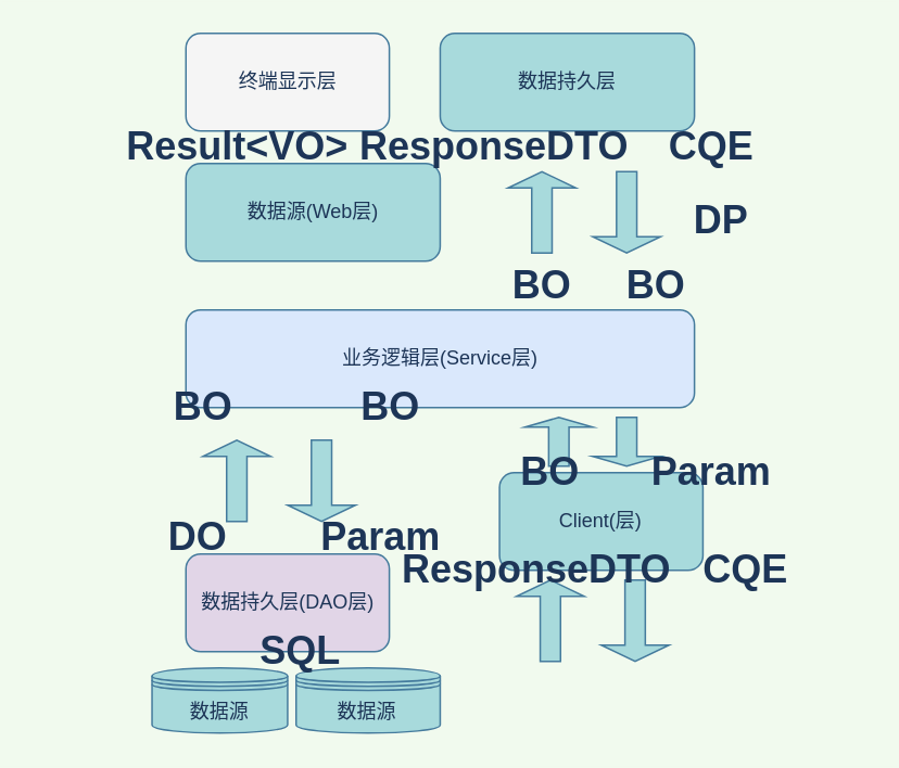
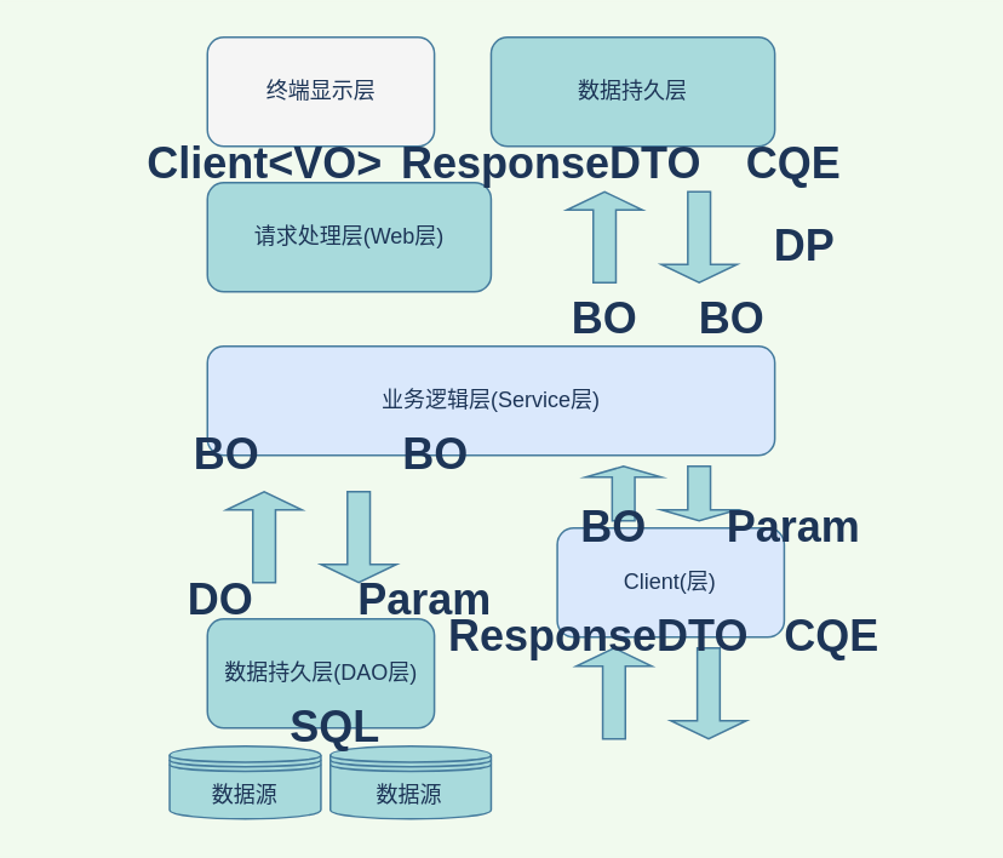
  <mxCell id="0" />
  <mxCell id="1" parent="0" />
  <mxCell id="2" value="" style="group" parent="1" vertex="1" connectable="0"><mxGeometry x="20" y="20" width="510" height="430" as="geometry" /></mxCell>
  <mxCell id="3" value="终端显示层" style="rounded=1;whiteSpace=wrap;html=1;sketch=0;fontColor=#1D3557;strokeColor=#457B9D;fillColor=#f5f5f5;" parent="2" vertex="1"><mxGeometry x="93.673" width="124.898" height="60.0" as="geometry" /></mxCell>
  <mxCell id="4" value="数据持久层" style="rounded=1;whiteSpace=wrap;html=1;sketch=0;fontColor=#1D3557;strokeColor=#457B9D;fillColor=#A8DADC;" parent="2" vertex="1"><mxGeometry x="249.796" width="156.122" height="60.0" as="geometry" /></mxCell>
- <mxCell id="5" value="数据源(Web层)" style="rounded=1;whiteSpace=wrap;html=1;sketch=0;fontColor=#1D3557;strokeColor=#457B9D;fillColor=#A8DADC;" parent="2" vertex="1"><mxGeometry x="93.673" y="80.0" width="156.122" height="60.0" as="geometry" /></mxCell>
+ <mxCell id="5" value="请求处理层(Web层)" style="rounded=1;whiteSpace=wrap;html=1;sketch=0;fontColor=#1D3557;strokeColor=#457B9D;fillColor=#A8DADC;" parent="2" vertex="1"><mxGeometry x="93.673" y="80.0" width="156.122" height="60.0" as="geometry" /></mxCell>
  <mxCell id="6" value="业务逻辑层(Service层)" style="rounded=1;whiteSpace=wrap;html=1;sketch=0;fontColor=#1D3557;strokeColor=#457B9D;fillColor=#dae8fc;" parent="2" vertex="1"><mxGeometry x="93.673" y="170.0" width="312.245" height="60.0" as="geometry" /></mxCell>
- <mxCell id="7" value="数据持久层(DAO层)" style="rounded=1;whiteSpace=wrap;html=1;sketch=0;fontColor=#1D3557;strokeColor=#457B9D;fillColor=#e1d5e7;" parent="2" vertex="1"><mxGeometry x="93.673" y="320.0" width="124.898" height="60.0" as="geometry" /></mxCell>
- <mxCell id="8" value="Client(层)" style="rounded=1;whiteSpace=wrap;html=1;sketch=0;fontColor=#1D3557;strokeColor=#457B9D;fillColor=#A8DADC;" parent="2" vertex="1"><mxGeometry x="286.224" y="270.0" width="124.898" height="60.0" as="geometry" /></mxCell>
+ <mxCell id="7" value="数据持久层(DAO层)" style="rounded=1;whiteSpace=wrap;html=1;sketch=0;fontColor=#1D3557;strokeColor=#457B9D;fillColor=#A8DADC;" parent="2" vertex="1"><mxGeometry x="93.673" y="320.0" width="124.898" height="60.0" as="geometry" /></mxCell>
+ <mxCell id="8" value="Client(层)" style="rounded=1;whiteSpace=wrap;html=1;sketch=0;fontColor=#1D3557;strokeColor=#457B9D;fillColor=#dae8fc;" parent="2" vertex="1"><mxGeometry x="286.224" y="270.0" width="124.898" height="60.0" as="geometry" /></mxCell>
  <mxCell id="9" value="数据源" style="shape=datastore;whiteSpace=wrap;html=1;rounded=0;sketch=0;fontColor=#1D3557;strokeColor=#457B9D;fillColor=#A8DADC;" parent="2" vertex="1"><mxGeometry x="72.857" y="390" width="83.265" height="40.0" as="geometry" /></mxCell>
  <mxCell id="10" value="数据源" style="shape=datastore;whiteSpace=wrap;html=1;rounded=0;sketch=0;fontColor=#1D3557;strokeColor=#457B9D;fillColor=#A8DADC;" parent="2" vertex="1"><mxGeometry x="161.327" y="390" width="88.469" height="40.0" as="geometry" /></mxCell>
  <mxCell id="11" value="" style="shape=singleArrow;direction=south;whiteSpace=wrap;html=1;rounded=0;sketch=0;fontColor=#1D3557;strokeColor=#457B9D;fillColor=#A8DADC;" parent="2" vertex="1"><mxGeometry x="343.469" y="85.0" width="41.633" height="50.0" as="geometry" /></mxCell>
  <mxCell id="12" value="" style="shape=singleArrow;direction=south;whiteSpace=wrap;html=1;rounded=0;sketch=0;fontColor=#1D3557;strokeColor=#457B9D;fillColor=#A8DADC;rotation=-180;" parent="2" vertex="1"><mxGeometry x="291.429" y="85.0" width="41.633" height="50.0" as="geometry" /></mxCell>
- <mxCell id="13" value="Result&amp;lt;VO&amp;gt;" style="text;strokeColor=none;fillColor=none;html=1;fontSize=24;fontStyle=1;verticalAlign=middle;align=center;rounded=0;sketch=0;fontColor=#1D3557;" parent="2" vertex="1"><mxGeometry x="72.86" y="50.0" width="104.082" height="40.0" as="geometry" /></mxCell>
+ <mxCell id="13" value="Client&amp;lt;VO&amp;gt;" style="text;strokeColor=none;fillColor=none;html=1;fontSize=24;fontStyle=1;verticalAlign=middle;align=center;rounded=0;sketch=0;fontColor=#1D3557;" parent="2" vertex="1"><mxGeometry x="72.86" y="50.0" width="104.082" height="40.0" as="geometry" /></mxCell>
  <mxCell id="14" value="CQE" style="text;strokeColor=none;fillColor=none;html=1;fontSize=24;fontStyle=1;verticalAlign=middle;align=center;rounded=0;sketch=0;fontColor=#1D3557;" parent="2" vertex="1"><mxGeometry x="364.29" y="50.0" width="104.082" height="40.0" as="geometry" /></mxCell>
  <mxCell id="15" value="DP" style="text;strokeColor=none;fillColor=none;html=1;fontSize=24;fontStyle=1;verticalAlign=middle;align=center;rounded=0;sketch=0;fontColor=#1D3557;" parent="2" vertex="1"><mxGeometry x="369.488" y="95.0" width="104.082" height="40.0" as="geometry" /></mxCell>
  <mxCell id="16" value="ResponseDTO&amp;nbsp;" style="text;strokeColor=none;fillColor=none;html=1;fontSize=24;fontStyle=1;verticalAlign=middle;align=center;rounded=0;sketch=0;fontColor=#1D3557;" parent="2" vertex="1"><mxGeometry x="234.18" y="50.0" width="104.082" height="40.0" as="geometry" /></mxCell>
  <mxCell id="17" value="" style="shape=singleArrow;direction=south;whiteSpace=wrap;html=1;rounded=0;sketch=0;fontColor=#1D3557;strokeColor=#457B9D;fillColor=#A8DADC;" parent="2" vertex="1"><mxGeometry x="156.122" y="250.0" width="41.633" height="50.0" as="geometry" /></mxCell>
  <mxCell id="18" value="" style="shape=singleArrow;direction=south;whiteSpace=wrap;html=1;rounded=0;sketch=0;fontColor=#1D3557;strokeColor=#457B9D;fillColor=#A8DADC;rotation=-180;" parent="2" vertex="1"><mxGeometry x="104.082" y="250.0" width="41.633" height="50.0" as="geometry" /></mxCell>
  <mxCell id="19" value="" style="shape=singleArrow;direction=south;whiteSpace=wrap;html=1;rounded=0;sketch=0;fontColor=#1D3557;strokeColor=#457B9D;fillColor=#A8DADC;" parent="2" vertex="1"><mxGeometry x="348.673" y="336.0" width="41.633" height="50.0" as="geometry" /></mxCell>
  <mxCell id="20" value="" style="shape=singleArrow;direction=south;whiteSpace=wrap;html=1;rounded=0;sketch=0;fontColor=#1D3557;strokeColor=#457B9D;fillColor=#A8DADC;rotation=-180;" parent="2" vertex="1"><mxGeometry x="296.633" y="336.0" width="41.633" height="50.0" as="geometry" /></mxCell>
  <mxCell id="21" value="" style="shape=singleArrow;direction=south;whiteSpace=wrap;html=1;rounded=0;sketch=0;fontColor=#1D3557;strokeColor=#457B9D;fillColor=#A8DADC;" parent="2" vertex="1"><mxGeometry x="343.469" y="236.0" width="41.633" height="30.0" as="geometry" /></mxCell>
  <mxCell id="22" value="" style="shape=singleArrow;direction=south;whiteSpace=wrap;html=1;rounded=0;sketch=0;fontColor=#1D3557;strokeColor=#457B9D;fillColor=#A8DADC;rotation=-180;" parent="2" vertex="1"><mxGeometry x="301.837" y="236.0" width="41.633" height="30.0" as="geometry" /></mxCell>
  <mxCell id="23" value="BO" style="text;strokeColor=none;fillColor=none;html=1;fontSize=24;fontStyle=1;verticalAlign=middle;align=center;rounded=0;sketch=0;fontColor=#1D3557;" parent="2" vertex="1"><mxGeometry x="52.04" y="210.0" width="104.082" height="40.0" as="geometry" /></mxCell>
  <mxCell id="24" value="DO&amp;nbsp;" style="text;strokeColor=none;fillColor=none;html=1;fontSize=24;fontStyle=1;verticalAlign=middle;align=center;rounded=0;sketch=0;fontColor=#1D3557;" parent="2" vertex="1"><mxGeometry x="52.041" y="290.0" width="104.082" height="40.0" as="geometry" /></mxCell>
  <mxCell id="25" value="BO" style="text;strokeColor=none;fillColor=none;html=1;fontSize=24;fontStyle=1;verticalAlign=middle;align=center;rounded=0;sketch=0;fontColor=#1D3557;" parent="2" vertex="1"><mxGeometry x="166.531" y="210.0" width="104.082" height="40.0" as="geometry" /></mxCell>
  <mxCell id="26" value="Param" style="text;strokeColor=none;fillColor=none;html=1;fontSize=24;fontStyle=1;verticalAlign=middle;align=center;rounded=0;sketch=0;fontColor=#1D3557;" parent="2" vertex="1"><mxGeometry x="161.327" y="290.0" width="104.082" height="40.0" as="geometry" /></mxCell>
  <mxCell id="27" value="CQE" style="text;strokeColor=none;fillColor=none;html=1;fontSize=24;fontStyle=1;verticalAlign=middle;align=center;rounded=0;sketch=0;fontColor=#1D3557;" parent="2" vertex="1"><mxGeometry x="385.102" y="310.0" width="104.082" height="40.0" as="geometry" /></mxCell>
  <mxCell id="28" value="SQL&amp;nbsp;" style="text;strokeColor=none;fillColor=none;html=1;fontSize=24;fontStyle=1;verticalAlign=middle;align=center;rounded=0;sketch=0;fontColor=#1D3557;" parent="2" vertex="1"><mxGeometry x="114.49" y="360.0" width="104.082" height="40.0" as="geometry" /></mxCell>
  <mxCell id="29" value="ResponseDTO&amp;nbsp;" style="text;strokeColor=none;fillColor=none;html=1;fontSize=24;fontStyle=1;verticalAlign=middle;align=center;rounded=0;sketch=0;fontColor=#1D3557;" parent="2" vertex="1"><mxGeometry x="260.204" y="310" width="104.082" height="40.0" as="geometry" /></mxCell>
  <mxCell id="30" value="Param" style="text;strokeColor=none;fillColor=none;html=1;fontSize=24;fontStyle=1;verticalAlign=middle;align=center;rounded=0;sketch=0;fontColor=#1D3557;" parent="2" vertex="1"><mxGeometry x="364.286" y="250.0" width="104.082" height="40.0" as="geometry" /></mxCell>
  <mxCell id="31" value="BO" style="text;strokeColor=none;fillColor=none;html=1;fontSize=24;fontStyle=1;verticalAlign=middle;align=center;rounded=0;sketch=0;fontColor=#1D3557;" parent="2" vertex="1"><mxGeometry x="265.408" y="250.0" width="104.082" height="40.0" as="geometry" /></mxCell>
  <mxCell id="32" value="BO" style="text;strokeColor=none;fillColor=none;html=1;fontSize=24;fontStyle=1;verticalAlign=middle;align=center;rounded=0;sketch=0;fontColor=#1D3557;" vertex="1" parent="2"><mxGeometry x="329.998" y="135.0" width="104.082" height="40.0" as="geometry" /></mxCell>
  <mxCell id="33" value="BO" style="text;strokeColor=none;fillColor=none;html=1;fontSize=24;fontStyle=1;verticalAlign=middle;align=center;rounded=0;sketch=0;fontColor=#1D3557;" vertex="1" parent="2"><mxGeometry x="260.208" y="135.0" width="104.082" height="40.0" as="geometry" /></mxCell>
